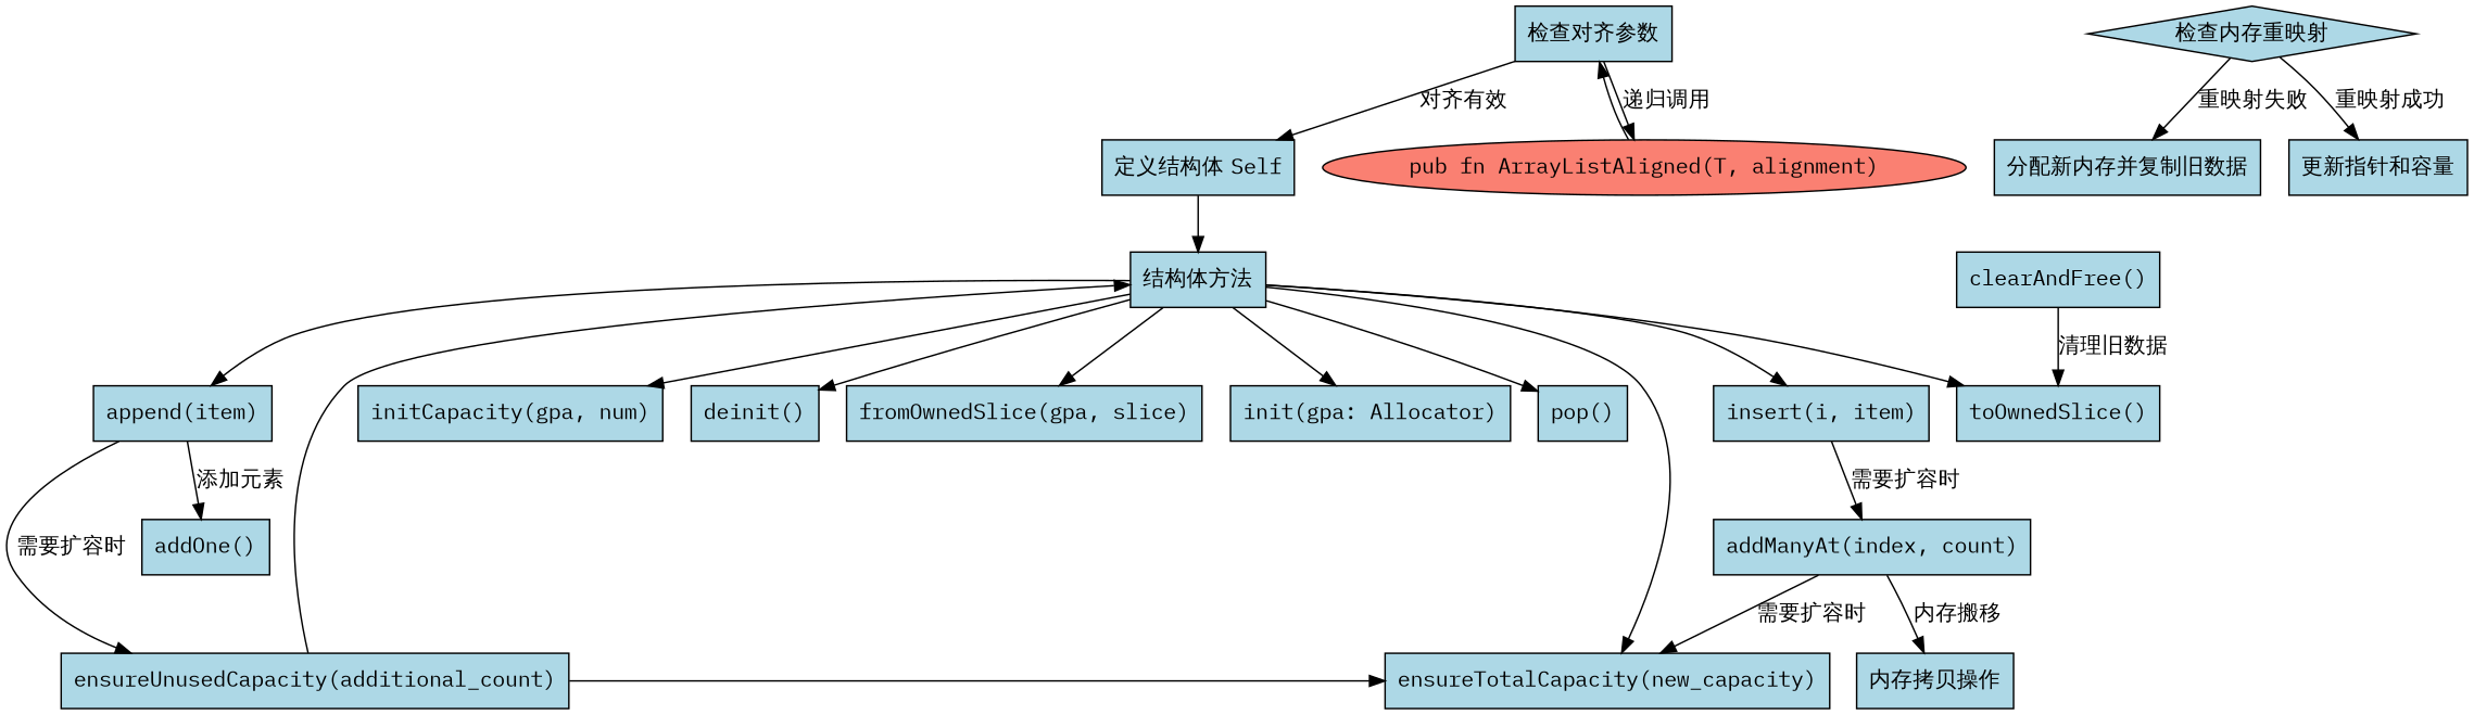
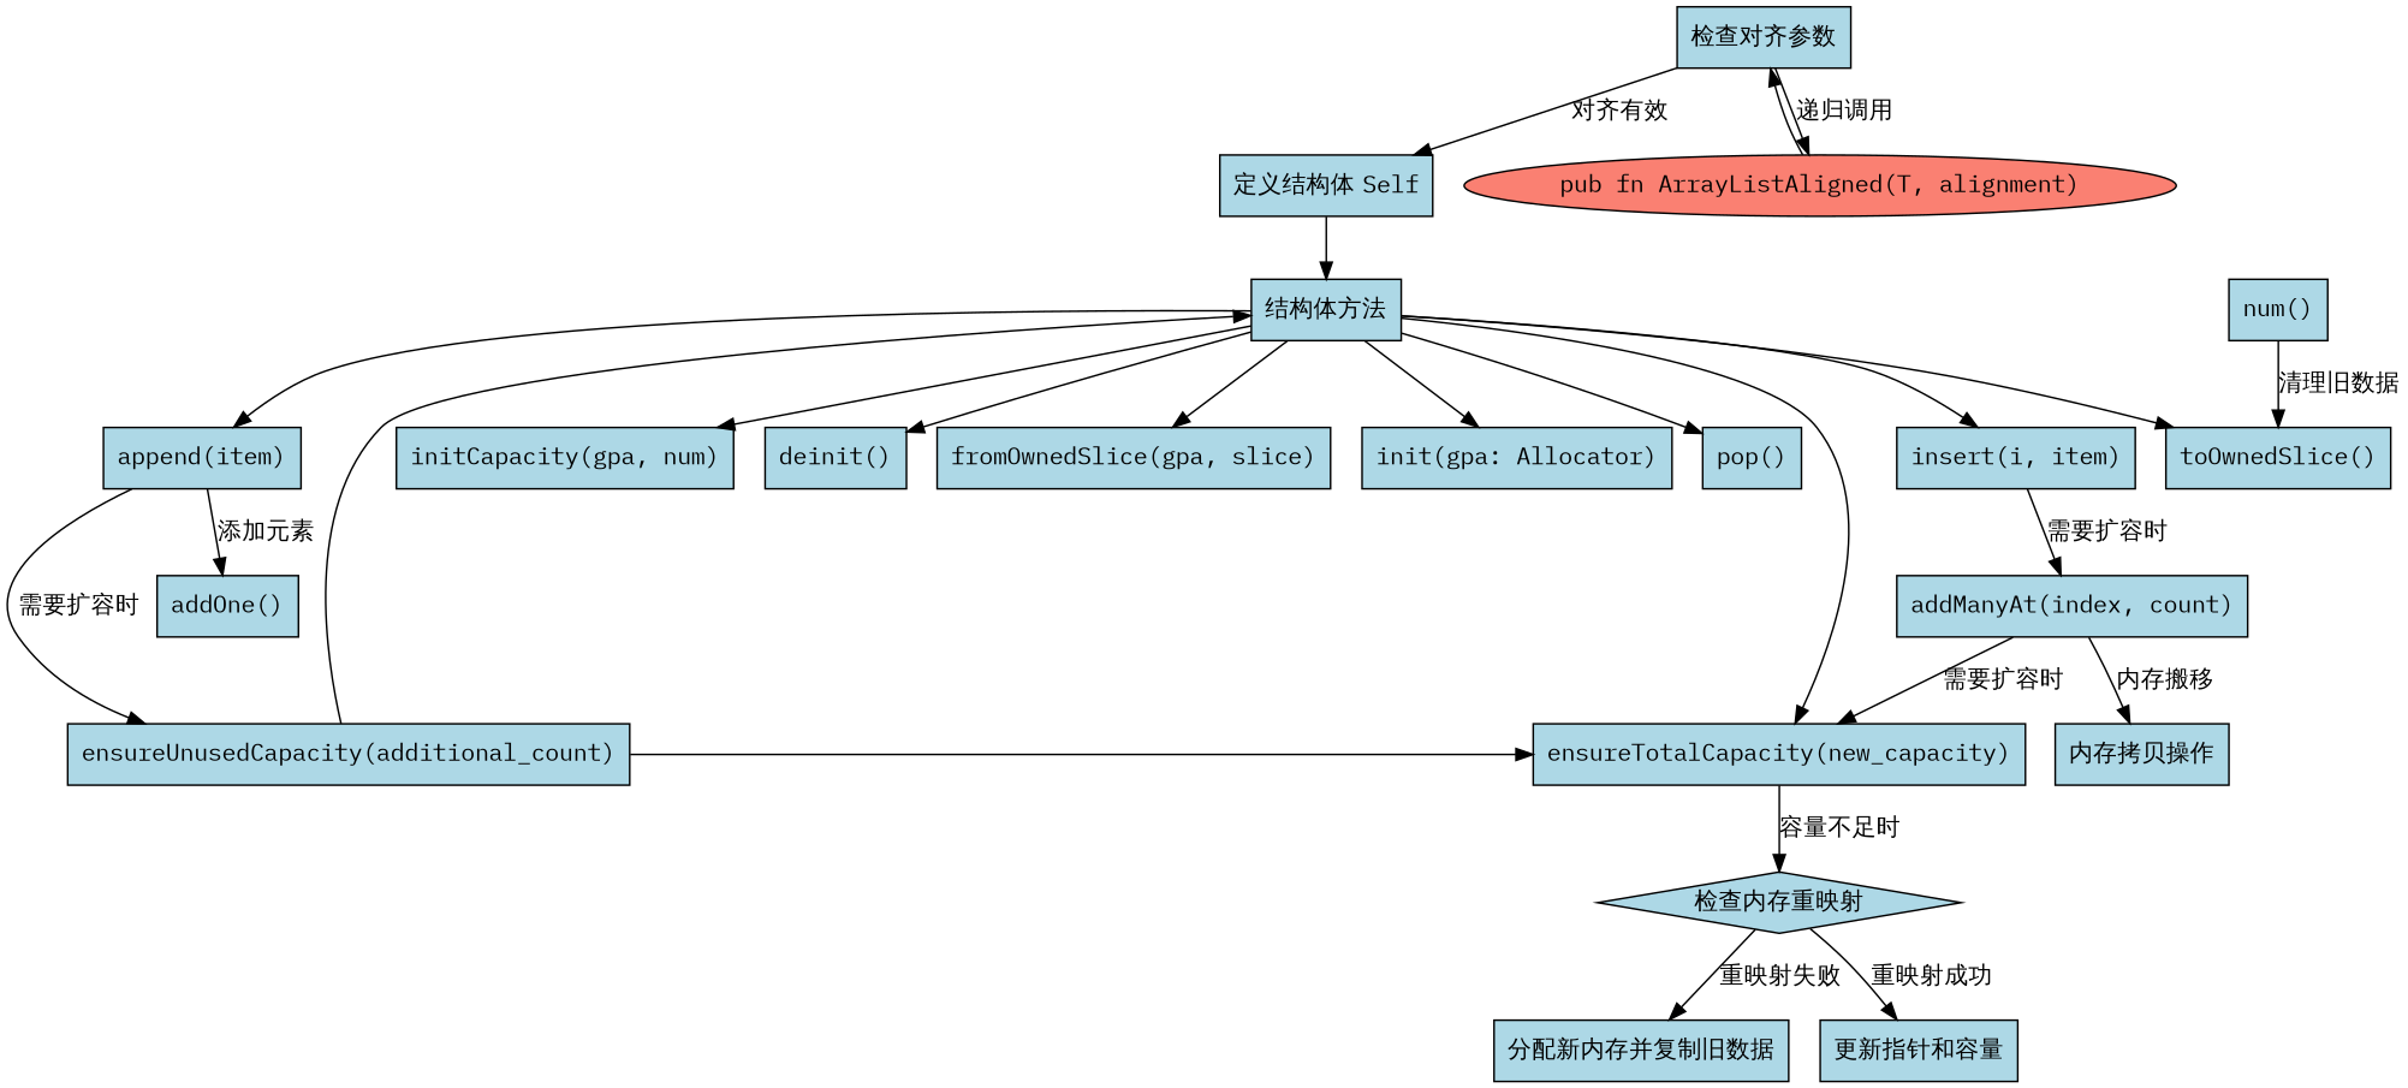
  digraph {
    fontname="IBM Plex Mono"
    node [fillcolor=lightblue fontname="IBM Plex Mono" shape=rectangle style=filled]
    edge [fontname="IBM Plex Mono"]
    n1 [label="init(gpa: Allocator)"]
    n2 [label="initCapacity(gpa, num)"]
    n3 [label="append(item)"]
    n4 [label="insert(i, item)"]
    n5 [label="ensureTotalCapacity(new_capacity)"]
    n6 [label="ensureUnusedCapacity(additional_count)"]
    n7 [label="addOne()"]
    n8 [label="addManyAt(index, count)"]
    n9 [label="检查内存重映射" shape=diamond]
    n10 [label="结构体方法"]
    n11 [fillcolor=salmon label="pub fn ArrayListAligned(T, alignment)" shape=ellipse]
    n12 [label="检查对齐参数"]
    n13 [label="定义结构体 Self"]
    n14 [label="deinit()"]
    n15 [label="fromOwnedSlice(gpa, slice)"]
    n16 [label="toOwnedSlice()"]
    n17 [label="pop()"]
-   n18 [label="clearAndFree()"]
+   n18 [label="num()"]
    n19 [label="内存拷贝操作"]
    n20 [label="分配新内存并复制旧数据"]
    n21 [label="更新指针和容量"]
    subgraph sub_1 {
      rank=same
      n1
      n2
    }
    subgraph sub_2 {
      rank=same
      n3
      n4
    }
    subgraph sub_3 {
      rank=same
      n5
      n6
    }
    n3 -> n6 [label="需要扩容时"]
    n3 -> n7 [label="添加元素"]
    n4 -> n8 [label="需要扩容时"]
+   n5 -> n9 [label="容量不足时"]
    n6 -> n5
    n6 -> n10
    n8 -> n5 [label="需要扩容时"]
    n8 -> n19 [label="内存搬移"]
    n9 -> n20 [label="重映射失败"]
    n9 -> n21 [label="重映射成功"]
    n10 -> n1
    n10 -> n2
    n10 -> n3
    n10 -> n4
    n10 -> n5
    n10 -> n14
    n10 -> n15
    n10 -> n16
    n10 -> n17
    n11 -> n12
    n12 -> n11 [label="递归调用"]
    n12 -> n13 [label="对齐有效"]
    n13 -> n10
    n18 -> n16 [label="清理旧数据"]
  }
